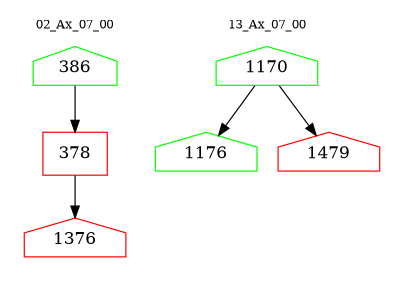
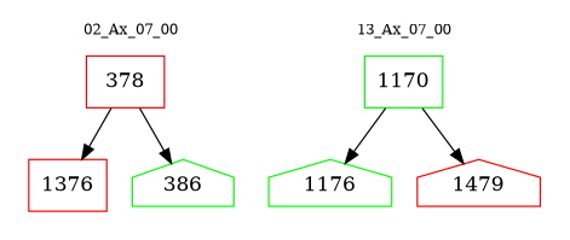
  digraph {
    node [color=red shape=house]
    edge [color=black]
    n1 [label=378 shape=box]
-   n2 [label=1376]
+   n2 [label=1376 shape=box]
    n3 [color=green label=386]
-   n4 [color=green label=1170]
+   n4 [color=green label=1170 shape=box]
    n5 [color=green label=1176]
    n6 [label=1479]
    subgraph cluster_1 {
      color=white
      fontsize=10
      label="02_Ax_07_00"
      n1
      n2
      n3
    }
    subgraph cluster_2 {
      color=white
      fontsize=10
      label="13_Ax_07_00"
      n4
      n5
      n6
    }
    n1 -> n2
-   n3 -> n1
+   n1 -> n3
    n4 -> n5
    n4 -> n6
  }
